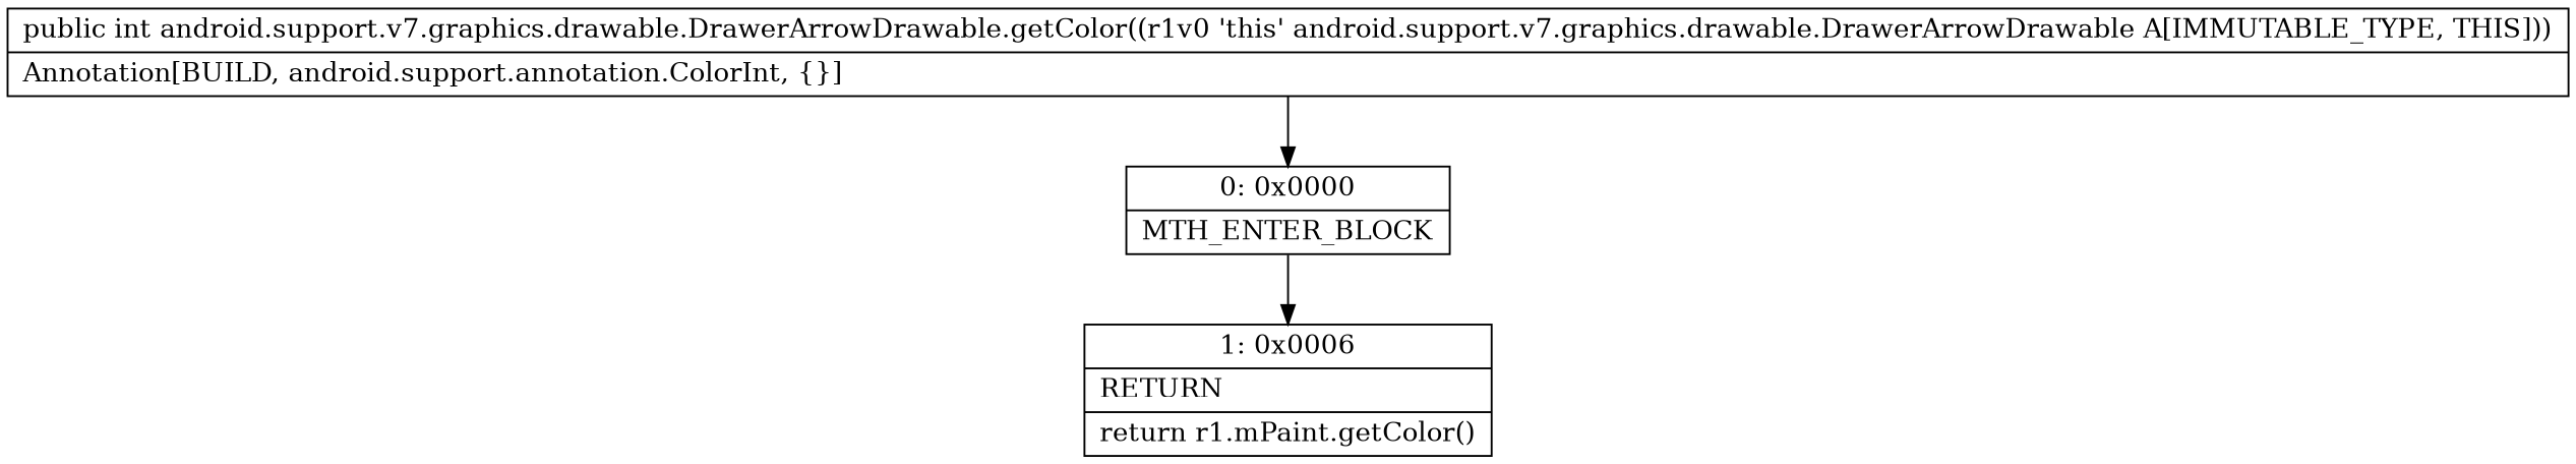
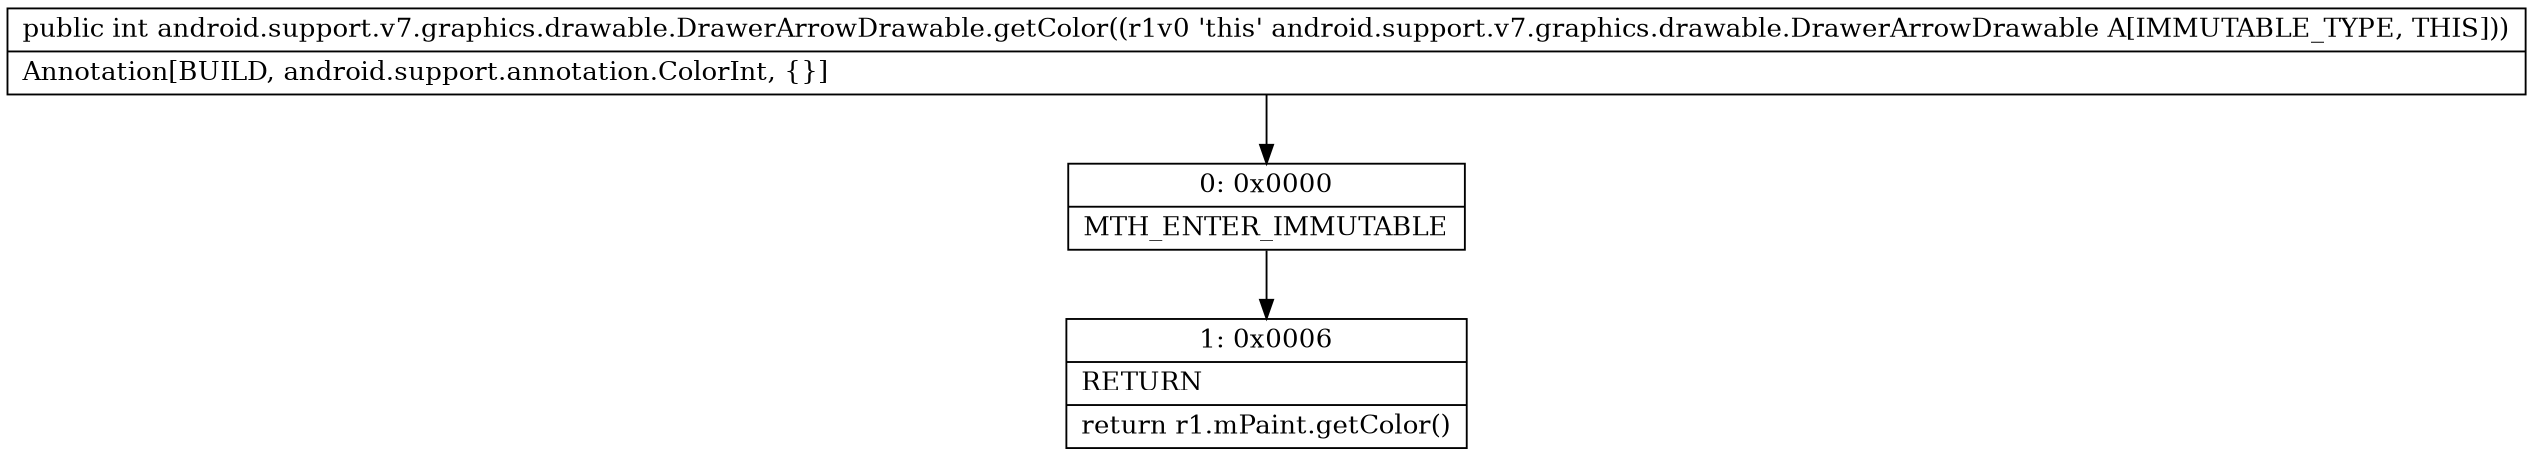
  digraph {
    node [shape=record]
-   n1 [label="{0\:\ 0x0000|MTH_ENTER_BLOCK\l}"]
+   n1 [label="{0\:\ 0x0000|MTH_ENTER_IMMUTABLE\l}"]
    n2 [label="{1\:\ 0x0006|RETURN\l|return r1.mPaint.getColor()\l}"]
    n3 [label="{public int android.support.v7.graphics.drawable.DrawerArrowDrawable.getColor((r1v0 'this' android.support.v7.graphics.drawable.DrawerArrowDrawable A[IMMUTABLE_TYPE, THIS]))  | Annotation[BUILD, android.support.annotation.ColorInt, \{\}]\l}"]
    n1 -> n2
    n3 -> n1
  }
